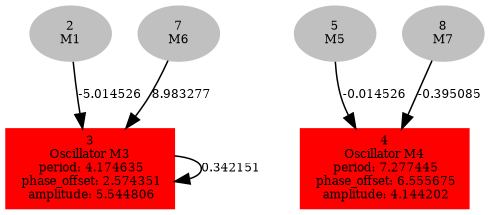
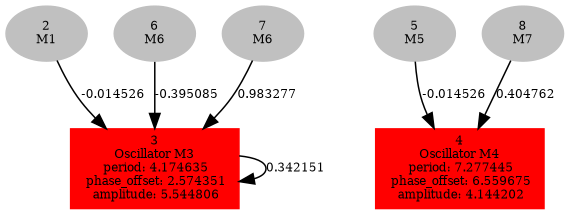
  digraph {
    forcelabels=true
    node [color=grey fontsize=8 style=filled]
    edge [fontsize=8]
    n1 [color=red label=<3<BR />Oscillator M3<BR /> period: 4.174635<BR /> phase_offset: 2.574351<BR /> amplitude: 5.544806> shape=box]
-   n2 [color=red label=<4<BR />Oscillator M4<BR /> period: 7.277445<BR /> phase_offset: 6.555675<BR /> amplitude: 4.144202> shape=box]
+   n2 [color=red label=<4<BR />Oscillator M4<BR /> period: 7.277445<BR /> phase_offset: 6.559675<BR /> amplitude: 4.144202> shape=box]
    n3 [label=<2<BR/>M1>]
    n4 [label=<5<BR/>M5>]
+   n5 [label=<6<BR/>M6>]
    n6 [label=<7<BR/>M6>]
    n7 [label=<8<BR/>M7>]
    n1 -> n1 [label="0.342151 "]
-   n3 -> n1 [label="-5.014526 "]
+   n3 -> n1 [label="-0.014526 "]
    n4 -> n2 [label="-0.014526 "]
-   n6 -> n1 [label="8.983277 "]
-   n7 -> n2 [label="-0.395085 "]
+   n5 -> n1 [label="-0.395085 "]
+   n6 -> n1 [label="0.983277 "]
+   n7 -> n2 [label="0.404762 "]
  }
